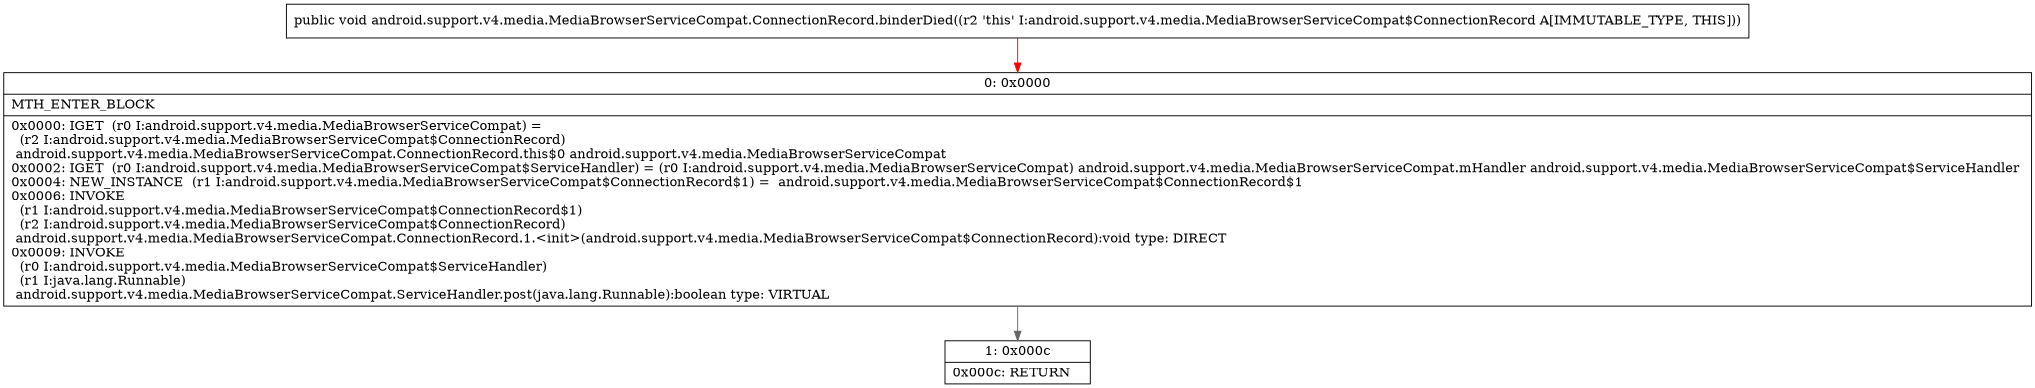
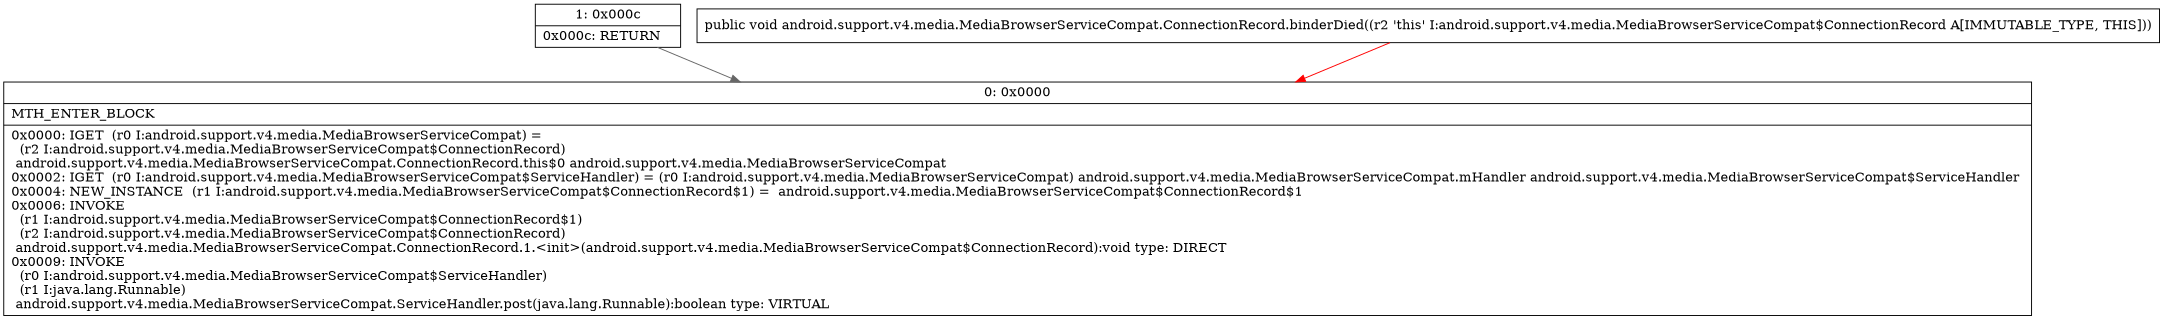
  digraph {
    node [shape=record]
    n1 [label="{0\:\ 0x0000|MTH_ENTER_BLOCK\l|0x0000: IGET  (r0 I:android.support.v4.media.MediaBrowserServiceCompat) = \l  (r2 I:android.support.v4.media.MediaBrowserServiceCompat$ConnectionRecord)\l android.support.v4.media.MediaBrowserServiceCompat.ConnectionRecord.this$0 android.support.v4.media.MediaBrowserServiceCompat \l0x0002: IGET  (r0 I:android.support.v4.media.MediaBrowserServiceCompat$ServiceHandler) = (r0 I:android.support.v4.media.MediaBrowserServiceCompat) android.support.v4.media.MediaBrowserServiceCompat.mHandler android.support.v4.media.MediaBrowserServiceCompat$ServiceHandler \l0x0004: NEW_INSTANCE  (r1 I:android.support.v4.media.MediaBrowserServiceCompat$ConnectionRecord$1) =  android.support.v4.media.MediaBrowserServiceCompat$ConnectionRecord$1 \l0x0006: INVOKE  \l  (r1 I:android.support.v4.media.MediaBrowserServiceCompat$ConnectionRecord$1)\l  (r2 I:android.support.v4.media.MediaBrowserServiceCompat$ConnectionRecord)\l android.support.v4.media.MediaBrowserServiceCompat.ConnectionRecord.1.\<init\>(android.support.v4.media.MediaBrowserServiceCompat$ConnectionRecord):void type: DIRECT \l0x0009: INVOKE  \l  (r0 I:android.support.v4.media.MediaBrowserServiceCompat$ServiceHandler)\l  (r1 I:java.lang.Runnable)\l android.support.v4.media.MediaBrowserServiceCompat.ServiceHandler.post(java.lang.Runnable):boolean type: VIRTUAL \l}"]
    n2 [label="{1\:\ 0x000c|0x000c: RETURN   \l}"]
    n3 [label="{public void android.support.v4.media.MediaBrowserServiceCompat.ConnectionRecord.binderDied((r2 'this' I:android.support.v4.media.MediaBrowserServiceCompat$ConnectionRecord A[IMMUTABLE_TYPE, THIS])) }"]
-   n1 -> n2 [color=gray40]
+   n2 -> n1 [color=gray40]
    n3 -> n1 [color=red]
  }
